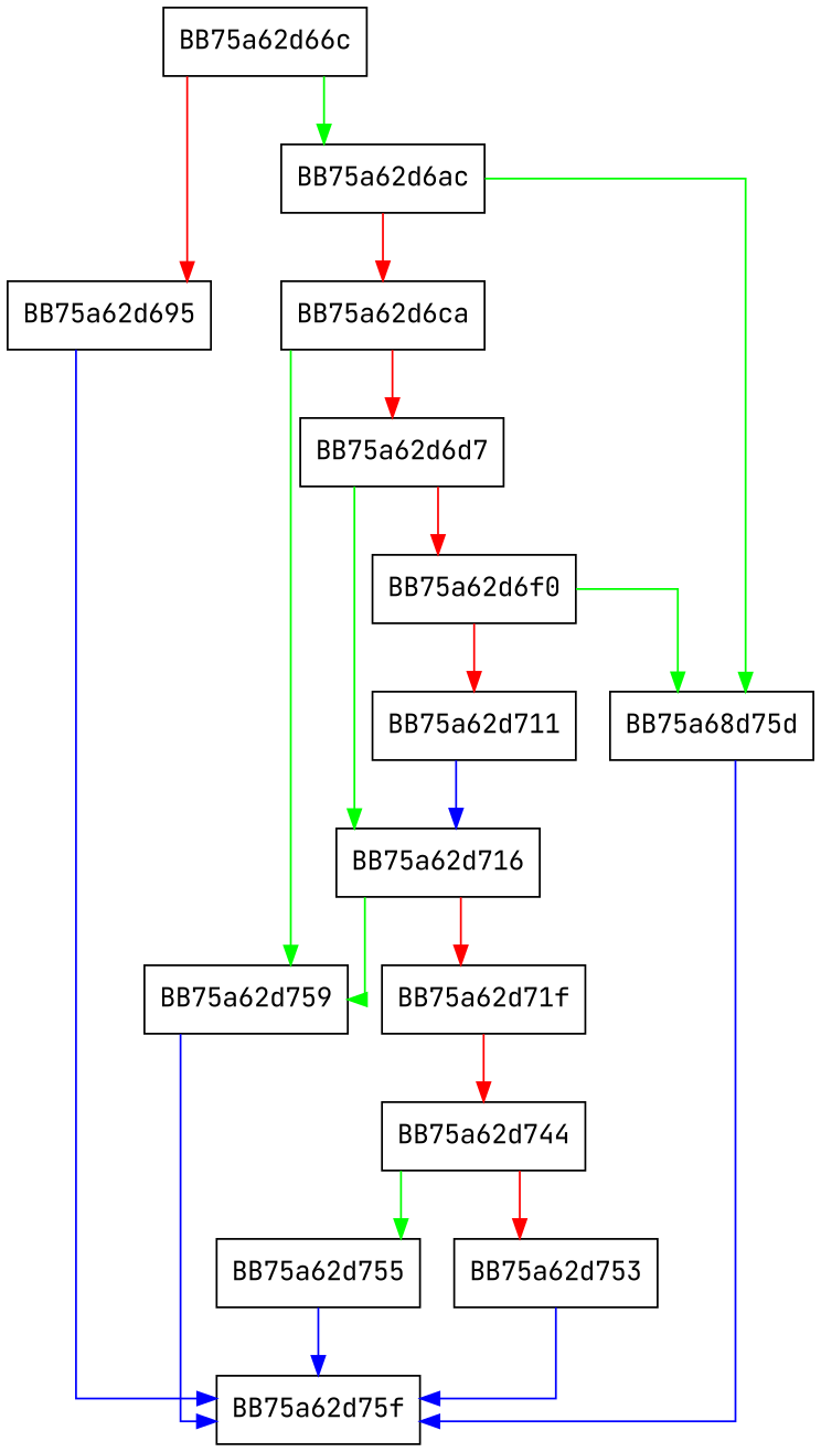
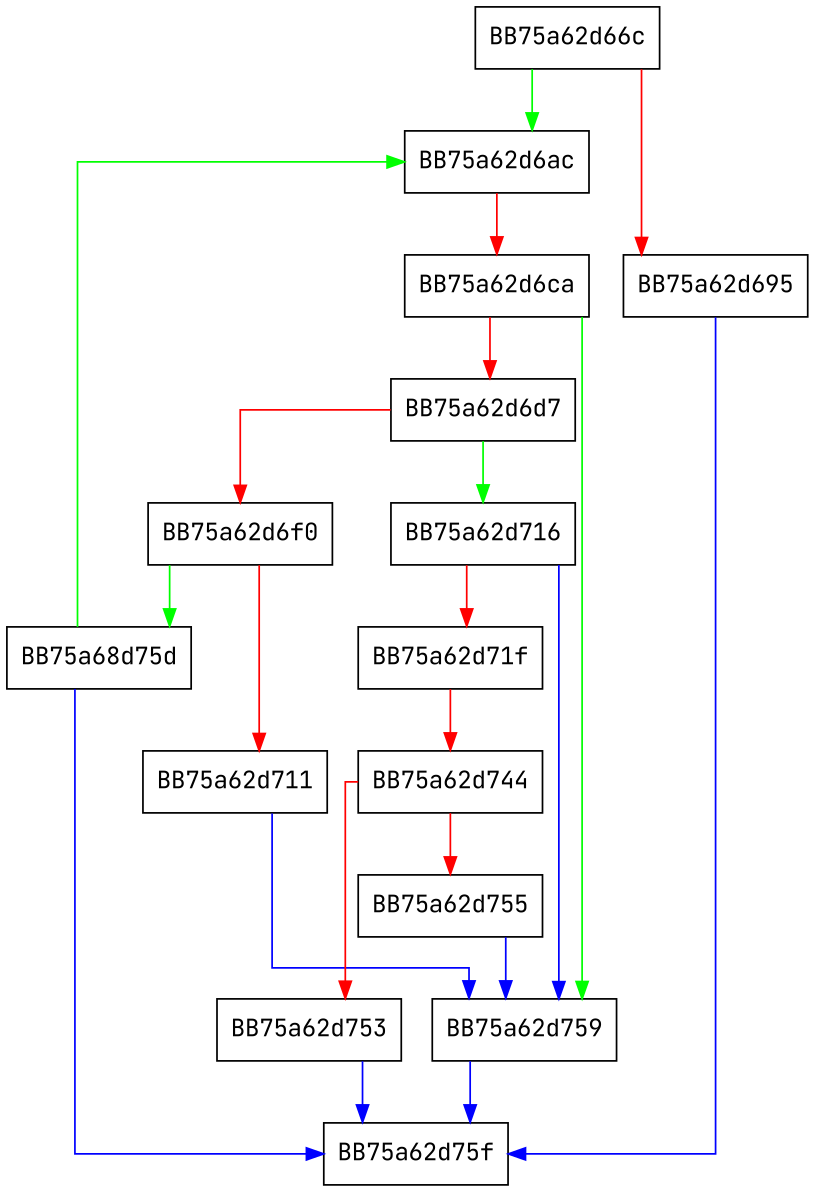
  digraph {
    fontname="JetBrains Mono"
    splines=ortho
    node [fontname="JetBrains Mono" shape=box]
    edge [color=red fontname="JetBrains Mono"]
    BB75a62d66c
    BB75a62d6ac
    BB75a62d695
    n4 [label=BB75a68d75d]
    BB75a62d6ca
    BB75a62d75f
    BB75a62d759
    BB75a62d6d7
    BB75a62d716
    BB75a62d6f0
    BB75a62d71f
    BB75a62d711
    BB75a62d744
    BB75a62d755
    BB75a62d753
    BB75a62d66c -> BB75a62d6ac [color=green]
    BB75a62d66c -> BB75a62d695
-   BB75a62d6ac -> n4 [color=green]
+   n4 -> BB75a62d6ac [color=green]
    BB75a62d6ac -> BB75a62d6ca
    BB75a62d695 -> BB75a62d75f [color=blue]
    n4 -> BB75a62d75f [color=blue]
    BB75a62d6ca -> BB75a62d759 [color=green]
    BB75a62d6ca -> BB75a62d6d7
    BB75a62d759 -> BB75a62d75f [color=blue]
    BB75a62d6d7 -> BB75a62d716 [color=green]
    BB75a62d6d7 -> BB75a62d6f0
-   BB75a62d716 -> BB75a62d759 [color=green]
+   BB75a62d716 -> BB75a62d759 [color=blue]
    BB75a62d716 -> BB75a62d71f
    BB75a62d6f0 -> n4 [color=green]
    BB75a62d6f0 -> BB75a62d711
    BB75a62d71f -> BB75a62d744
-   BB75a62d711 -> BB75a62d716 [color=blue]
-   BB75a62d744 -> BB75a62d755 [color=green]
+   BB75a62d711 -> BB75a62d759 [color=blue]
+   BB75a62d744 -> BB75a62d755
    BB75a62d744 -> BB75a62d753
-   BB75a62d755 -> BB75a62d75f [color=blue]
+   BB75a62d755 -> BB75a62d759 [color=blue]
    BB75a62d753 -> BB75a62d75f [color=blue]
  }
